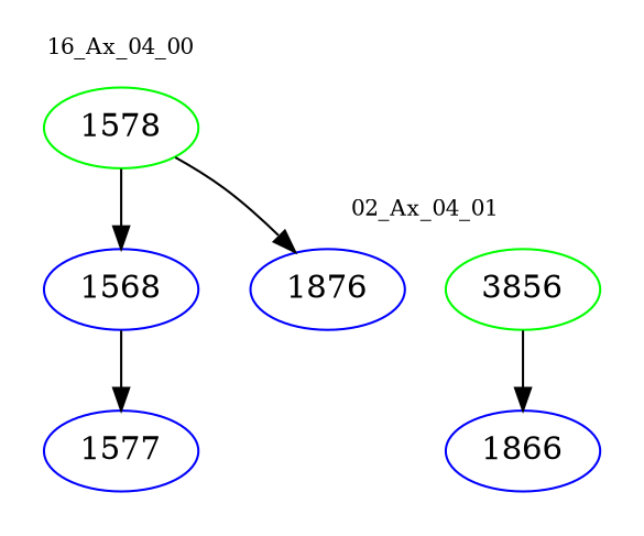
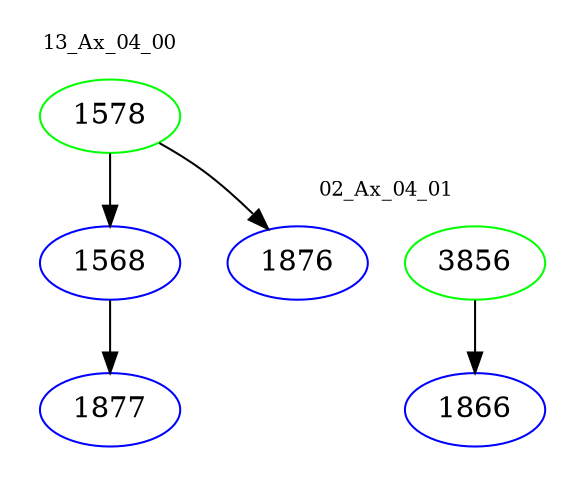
  digraph {
    node [color=blue]
    edge [color=black]
    n1 [color=green label=3856]
    n2 [label=1866]
    n3 [label=1876]
    n4 [color=green label=1578]
    n5 [label=1568]
-   n6 [label=1577]
+   n6 [label=1877]
    subgraph cluster_1 {
      color=white
      fontsize=10
      label="02_Ax_04_01"
      n1
      n2
      n3
    }
    subgraph cluster_2 {
      color=white
      fontsize=10
-     label="16_Ax_04_00"
+     label="13_Ax_04_00"
      n4
      n5
      n6
    }
    n1 -> n2
    n4 -> n3
    n4 -> n5
    n5 -> n6
  }
